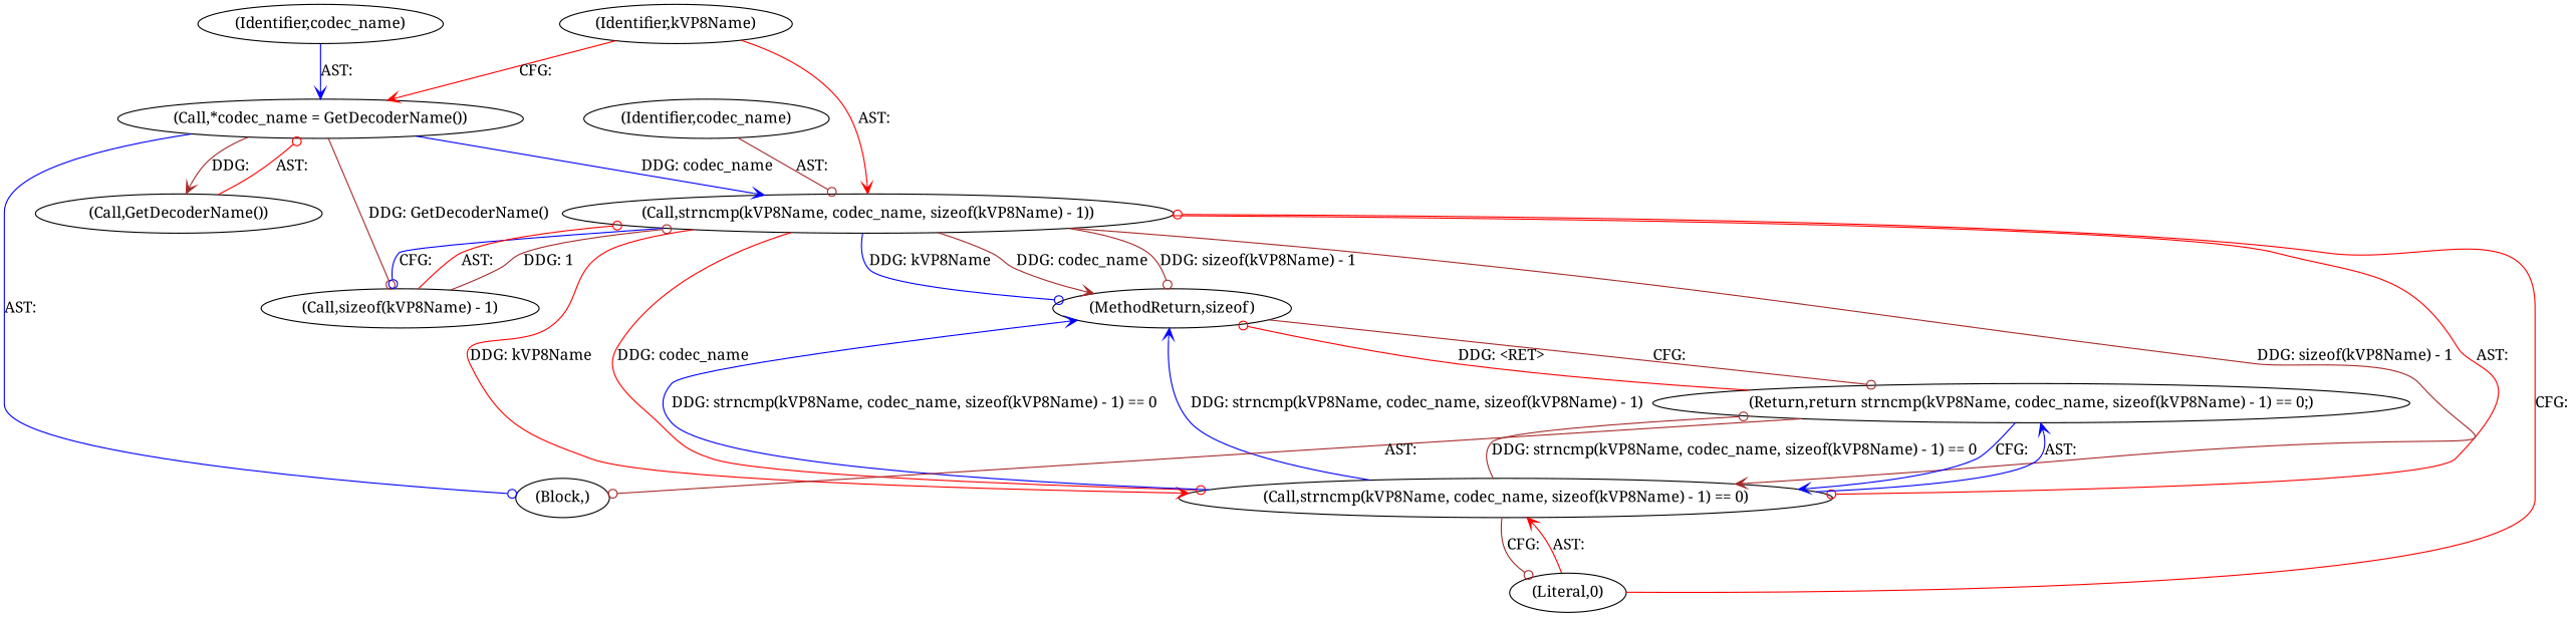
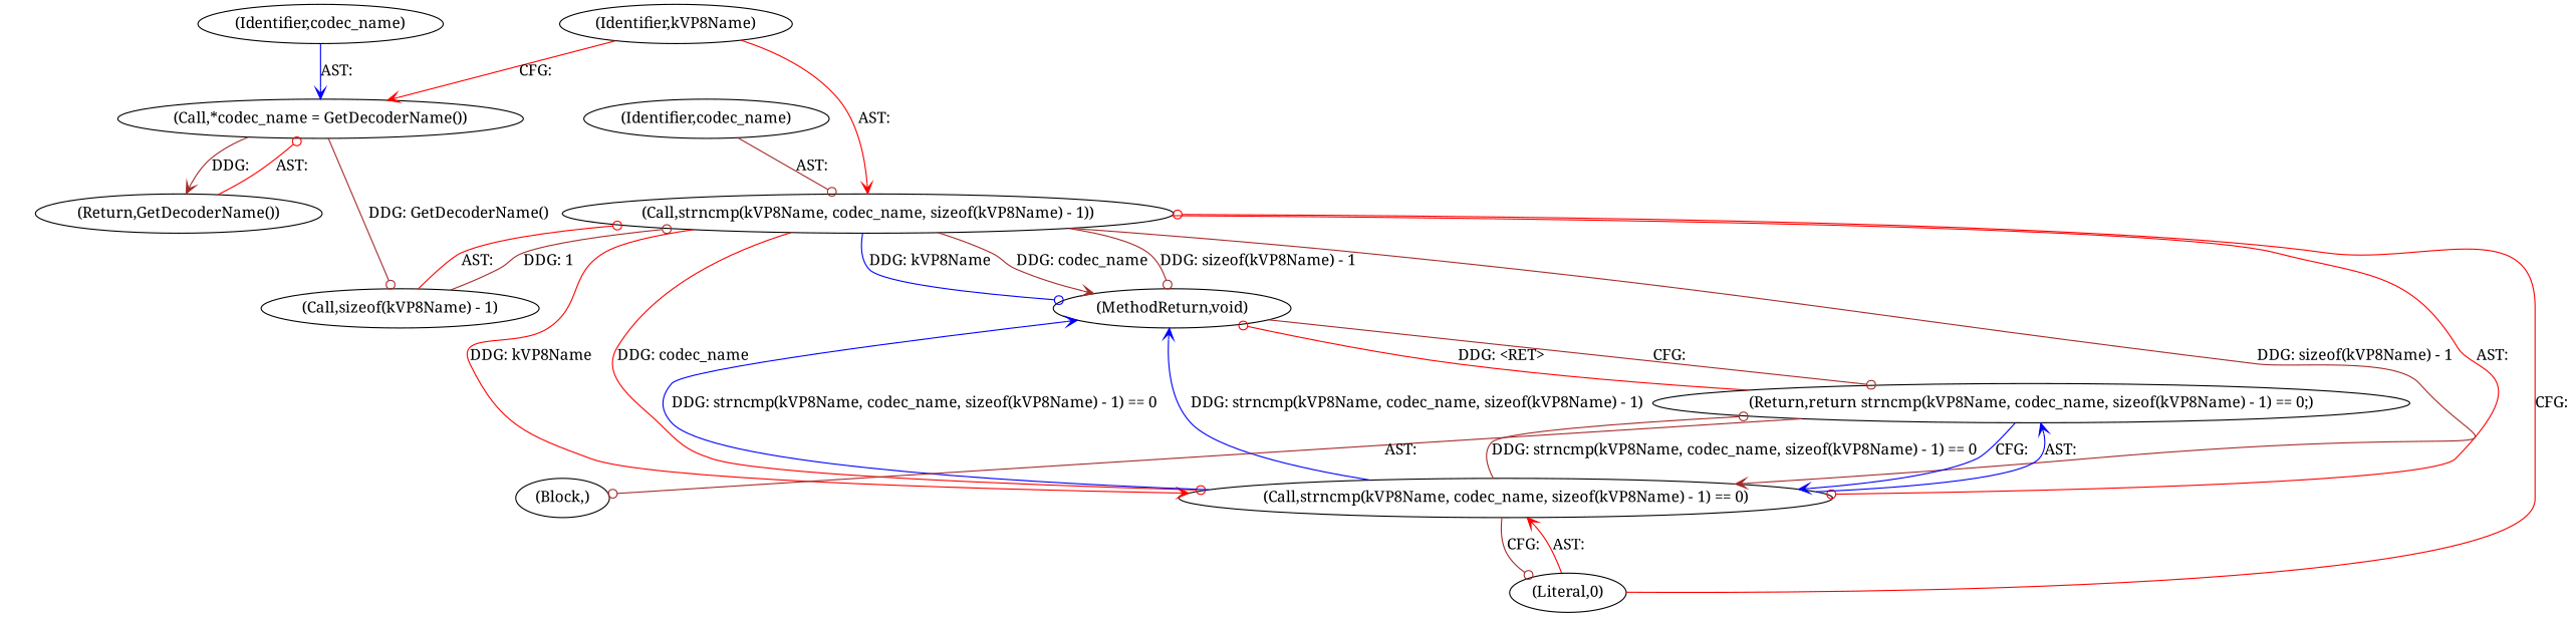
  digraph {
    fontname="Noto Serif"
    node [fontname="Noto Serif"]
    edge [arrowhead=odot color=brown fontname="Noto Serif"]
    n1 [label="(Call,*codec_name = GetDecoderName())"]
    n2 [label="(Call,strncmp(kVP8Name, codec_name, sizeof(kVP8Name) - 1))"]
-   n3 [label="(Call,GetDecoderName())"]
+   n3 [label="(Return,GetDecoderName())"]
    n4 [label="(Block,)"]
    n5 [label="(Call,sizeof(kVP8Name) - 1)"]
-   n6 [label="(MethodReturn,sizeof)"]
+   n6 [label="(MethodReturn,void)"]
    n7 [label="(Call,strncmp(kVP8Name, codec_name, sizeof(kVP8Name) - 1) == 0)"]
    n8 [label="(Return,return strncmp(kVP8Name, codec_name, sizeof(kVP8Name) - 1) == 0;)"]
    n9 [label="(Literal,0)"]
    n10 [label="(Identifier,codec_name)"]
    n11 [label="(Identifier,kVP8Name)"]
    n12 [label="(Identifier,codec_name)"]
-   n1 -> n2 [arrowhead=vee color=blue label="DDG: codec_name"]
    n1 -> n3 [arrowhead=vee label="DDG: "]
-   n1 -> n4 [color=blue label="AST: "]
    n1 -> n5 [label="DDG: GetDecoderName()"]
-   n2 -> n5 [color=blue label="CFG: "]
    n2 -> n6 [color=blue label="DDG: kVP8Name"]
    n2 -> n6 [arrowhead=vee label="DDG: codec_name"]
    n2 -> n6 [label="DDG: sizeof(kVP8Name) - 1"]
    n2 -> n7 [color=red label="AST: "]
    n2 -> n7 [arrowhead=vee color=red label="DDG: kVP8Name"]
    n2 -> n7 [color=red label="DDG: codec_name"]
    n2 -> n7 [arrowhead=vee label="DDG: sizeof(kVP8Name) - 1"]
    n3 -> n1 [color=red label="AST: "]
    n5 -> n2 [color=red label="AST: "]
    n5 -> n2 [label="DDG: 1"]
    n6 -> n8 [label="CFG: "]
    n7 -> n6 [arrowhead=vee color=blue label="DDG: strncmp(kVP8Name, codec_name, sizeof(kVP8Name) - 1) == 0"]
    n7 -> n6 [arrowhead=vee color=blue label="DDG: strncmp(kVP8Name, codec_name, sizeof(kVP8Name) - 1)"]
    n7 -> n8 [arrowhead=vee color=blue label="AST: "]
    n7 -> n8 [label="DDG: strncmp(kVP8Name, codec_name, sizeof(kVP8Name) - 1) == 0"]
    n7 -> n9 [label="CFG: "]
    n8 -> n4 [label="AST: "]
    n8 -> n6 [color=red label="DDG: <RET>"]
    n8 -> n7 [arrowhead=vee color=blue label="CFG: "]
    n9 -> n2 [color=red label="CFG: "]
    n9 -> n7 [arrowhead=vee color=red label="AST: "]
    n10 -> n2 [label="AST: "]
    n11 -> n1 [arrowhead=vee color=red label="CFG: "]
    n11 -> n2 [arrowhead=vee color=red label="AST: "]
    n12 -> n1 [arrowhead=vee color=blue label="AST: "]
  }
